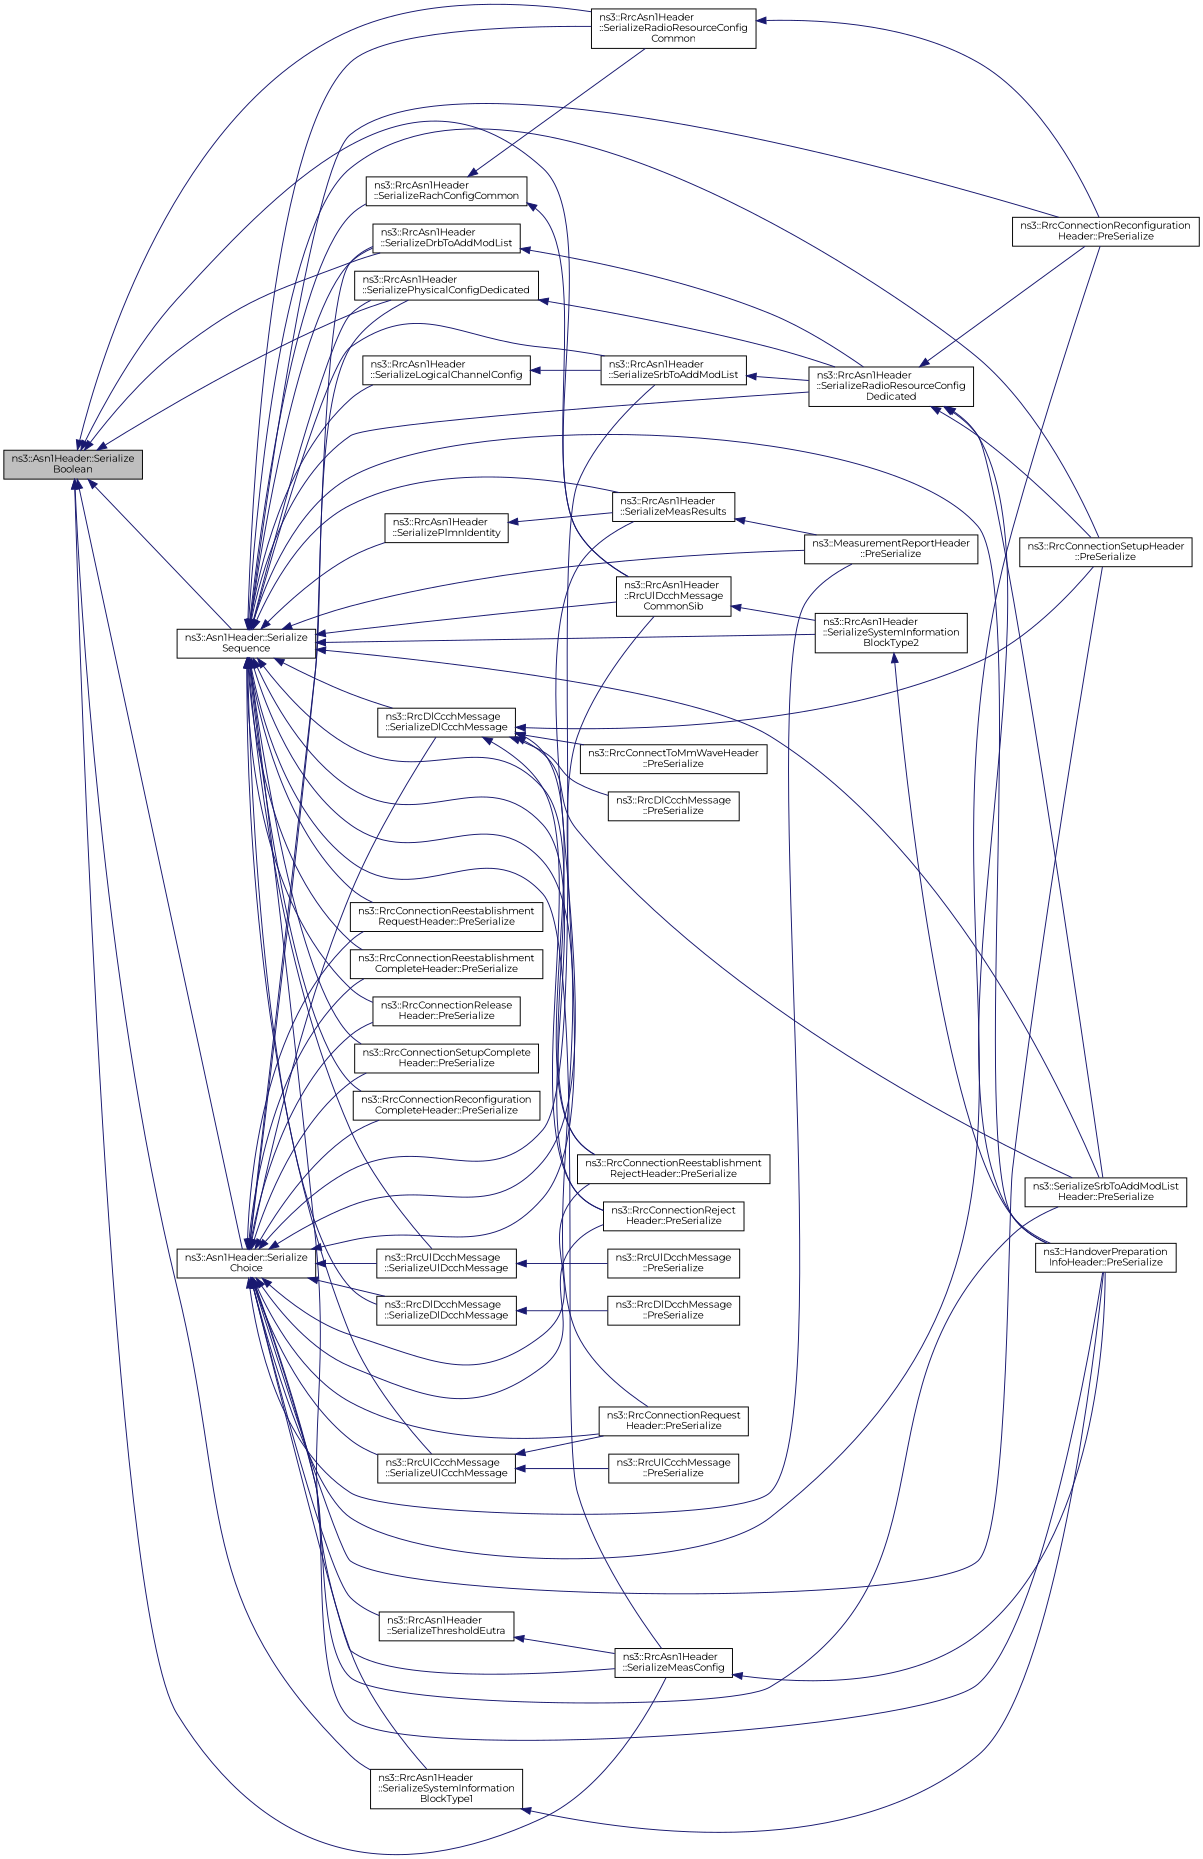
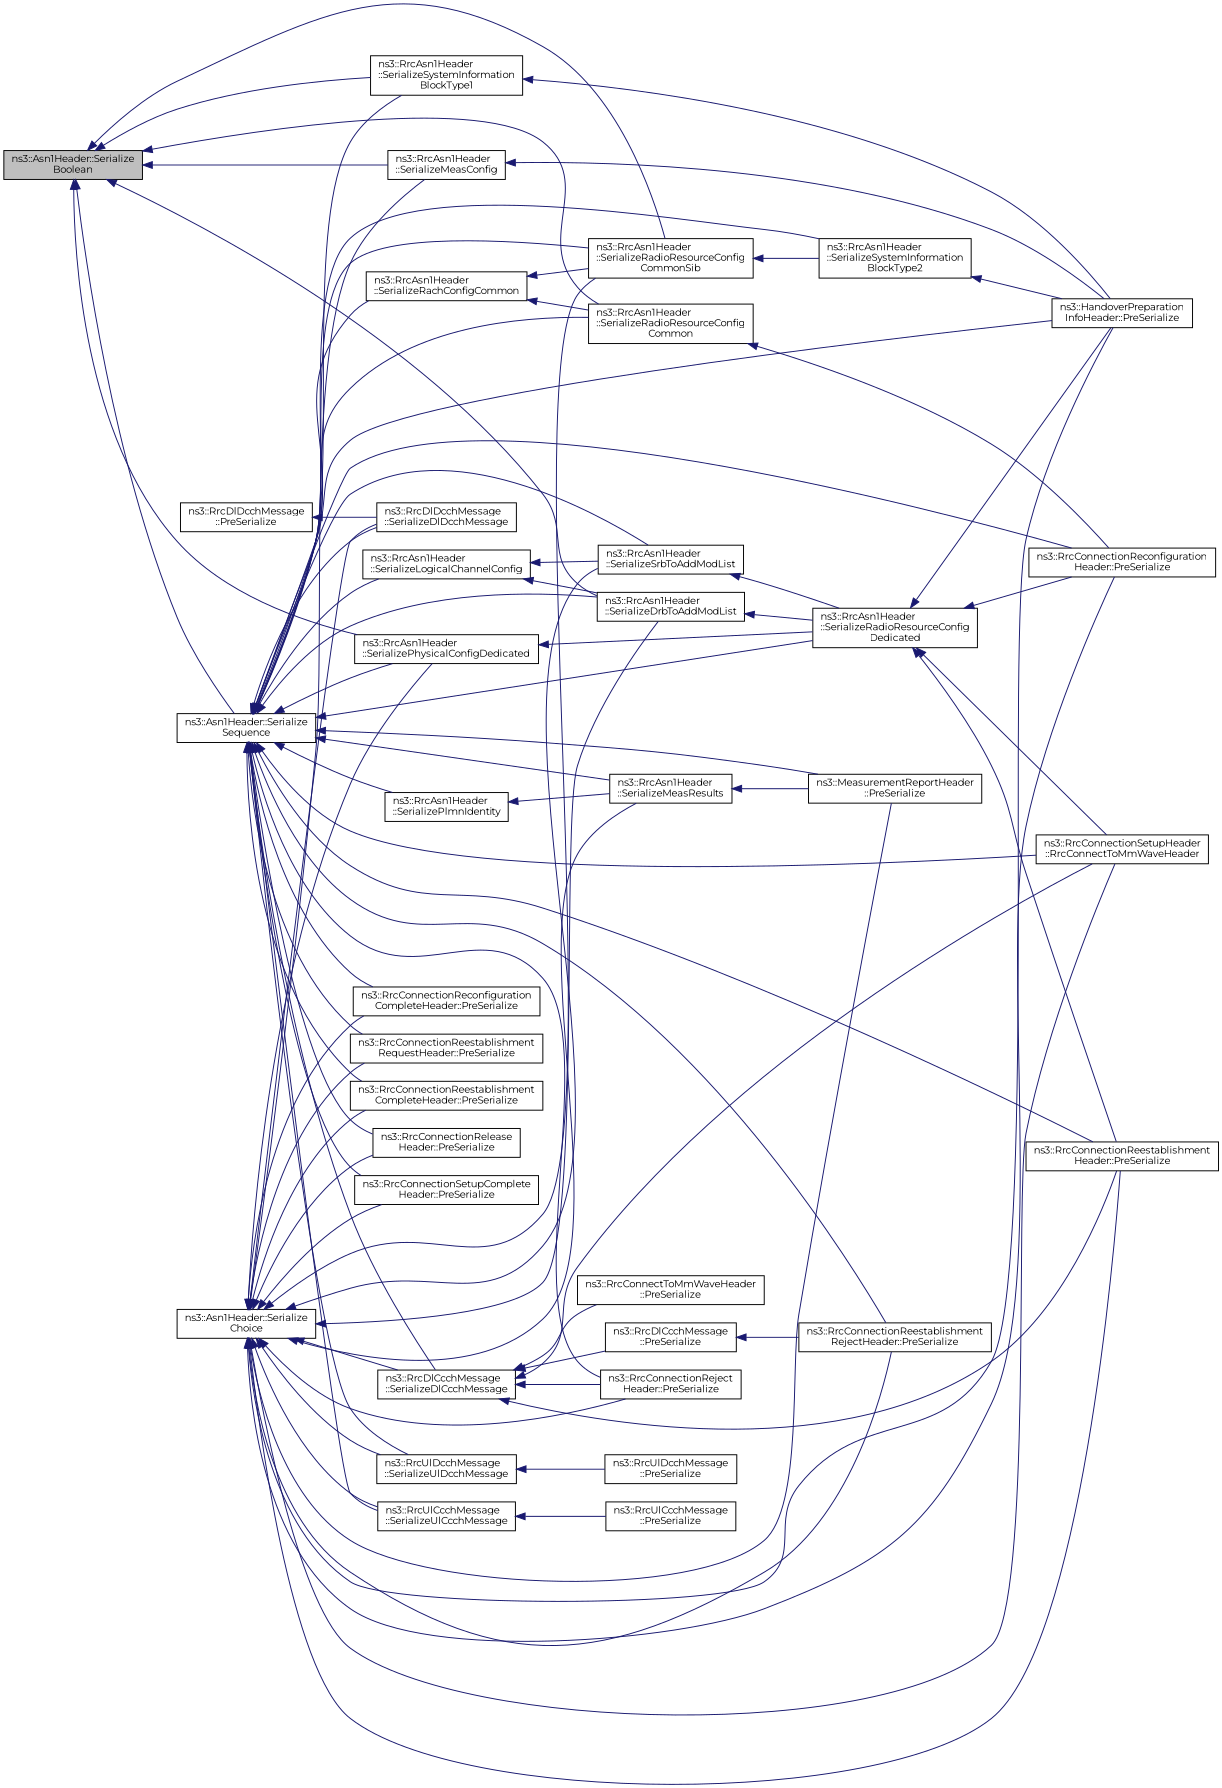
  digraph {
    fontname=Montserrat
    rankdir=LR
    node [color=black fillcolor=white fontname=Montserrat fontsize=10 shape=record style=filled]
    edge [color=midnightblue dir=back fontname=Montserrat fontsize=10 labelfontname=Helvetica labelfontsize=10 style=solid]
    n1 [fillcolor=grey75 fontcolor=black height=0.2 label="ns3::Asn1Header::Serialize\lBoolean" width=0.4]
    n2 [height=0.2 label="ns3::Asn1Header::Serialize\lSequence" width=0.4]
    n3 [height=0.2 label="ns3::RrcAsn1Header\l::SerializeDrbToAddModList" width=0.4]
    n4 [height=0.2 label="ns3::RrcAsn1Header\l::SerializePhysicalConfigDedicated" width=0.4]
    n5 [height=0.2 label="ns3::RrcAsn1Header\l::SerializeSystemInformation\lBlockType1" width=0.4]
    n6 [height=0.2 label="ns3::RrcAsn1Header\l::SerializeRadioResourceConfig\lCommon" width=0.4]
-   n7 [height=0.2 label="ns3::RrcAsn1Header\l::RrcUlDcchMessage\lCommonSib" width=0.4]
+   n7 [height=0.2 label="ns3::RrcAsn1Header\l::SerializeRadioResourceConfig\lCommonSib" width=0.4]
    n8 [height=0.2 label="ns3::RrcAsn1Header\l::SerializeMeasConfig" width=0.4]
    n9 [height=0.2 label="ns3::Asn1Header::Serialize\lChoice" width=0.4]
    n10 [height=0.2 label="ns3::RrcAsn1Header\l::SerializeRadioResourceConfig\lDedicated" width=0.4]
-   n11 [height=0.2 label="ns3::RrcConnectionSetupHeader\l::PreSerialize" width=0.4]
+   n11 [height=0.2 label="ns3::RrcConnectionSetupHeader\l::RrcConnectToMmWaveHeader" width=0.4]
    n12 [height=0.2 label="ns3::RrcConnectionReconfiguration\lHeader::PreSerialize" width=0.4]
    n13 [height=0.2 label="ns3::HandoverPreparation\lInfoHeader::PreSerialize" width=0.4]
-   n14 [height=0.2 label="ns3::SerializeSrbToAddModList\lHeader::PreSerialize" width=0.4]
+   n14 [height=0.2 label="ns3::RrcConnectionReestablishment\lHeader::PreSerialize" width=0.4]
    n15 [height=0.2 label="ns3::RrcAsn1Header\l::SerializeSrbToAddModList" width=0.4]
    n16 [height=0.2 label="ns3::RrcAsn1Header\l::SerializeLogicalChannelConfig" width=0.4]
    n17 [height=0.2 label="ns3::RrcAsn1Header\l::SerializeSystemInformation\lBlockType2" width=0.4]
    n18 [height=0.2 label="ns3::RrcAsn1Header\l::SerializeMeasResults" width=0.4]
    n19 [height=0.2 label="ns3::MeasurementReportHeader\l::PreSerialize" width=0.4]
    n20 [height=0.2 label="ns3::RrcAsn1Header\l::SerializePlmnIdentity" width=0.4]
    n21 [height=0.2 label="ns3::RrcAsn1Header\l::SerializeRachConfigCommon" width=0.4]
-   n22 [height=0.2 label="ns3::RrcConnectionRequest\lHeader::PreSerialize" width=0.4]
    n23 [height=0.2 label="ns3::RrcConnectionSetupComplete\lHeader::PreSerialize" width=0.4]
    n24 [height=0.2 label="ns3::RrcConnectionReconfiguration\lCompleteHeader::PreSerialize" width=0.4]
    n25 [height=0.2 label="ns3::RrcConnectionReestablishment\lRequestHeader::PreSerialize" width=0.4]
    n26 [height=0.2 label="ns3::RrcConnectionReestablishment\lCompleteHeader::PreSerialize" width=0.4]
    n27 [height=0.2 label="ns3::RrcConnectionReestablishment\lRejectHeader::PreSerialize" width=0.4]
    n28 [height=0.2 label="ns3::RrcConnectionRelease\lHeader::PreSerialize" width=0.4]
    n29 [height=0.2 label="ns3::RrcConnectionReject\lHeader::PreSerialize" width=0.4]
    n30 [height=0.2 label="ns3::RrcUlDcchMessage\l::SerializeUlDcchMessage" width=0.4]
    n31 [height=0.2 label="ns3::RrcDlDcchMessage\l::SerializeDlDcchMessage" width=0.4]
    n32 [height=0.2 label="ns3::RrcUlCcchMessage\l::SerializeUlCcchMessage" width=0.4]
    n33 [height=0.2 label="ns3::RrcDlCcchMessage\l::SerializeDlCcchMessage" width=0.4]
-   n34 [height=0.2 label="ns3::RrcAsn1Header\l::SerializeThresholdEutra" width=0.4]
    n35 [height=0.2 label="ns3::RrcUlDcchMessage\l::PreSerialize" width=0.4]
    n36 [height=0.2 label="ns3::RrcDlDcchMessage\l::PreSerialize" width=0.4]
    n37 [height=0.2 label="ns3::RrcUlCcchMessage\l::PreSerialize" width=0.4]
    n38 [height=0.2 label="ns3::RrcConnectToMmWaveHeader\l::PreSerialize" width=0.4]
    n39 [height=0.2 label="ns3::RrcDlCcchMessage\l::PreSerialize" width=0.4]
    n1 -> n2
    n1 -> n3
    n1 -> n4
    n1 -> n5
    n1 -> n6
    n1 -> n7
    n1 -> n8
-   n1 -> n9
    n2 -> n3
    n2 -> n4
    n2 -> n5
    n2 -> n6
    n2 -> n7
-   n2 -> n8
    n2 -> n10
    n2 -> n11
    n2 -> n12
    n2 -> n13
    n2 -> n14
    n2 -> n15
    n2 -> n16
    n2 -> n17
    n2 -> n18
    n2 -> n19
    n2 -> n20
    n2 -> n21
-   n2 -> n22
    n2 -> n23
    n2 -> n24
    n2 -> n25
    n2 -> n26
    n2 -> n27
    n2 -> n28
    n2 -> n29
    n2 -> n30
    n2 -> n31
    n2 -> n32
    n2 -> n33
    n3 -> n10
    n4 -> n10
    n5 -> n13
    n6 -> n12
    n7 -> n17
    n8 -> n13
    n9 -> n3
    n9 -> n4
    n9 -> n7
    n9 -> n8
    n9 -> n11
    n9 -> n12
    n9 -> n13
    n9 -> n14
    n9 -> n15
    n9 -> n18
    n9 -> n19
-   n9 -> n22
    n9 -> n23
    n9 -> n24
    n9 -> n25
    n9 -> n26
    n9 -> n27
    n9 -> n28
    n9 -> n29
    n9 -> n30
    n9 -> n31
    n9 -> n32
    n9 -> n33
-   n9 -> n34
    n10 -> n11
    n10 -> n12
    n10 -> n13
    n10 -> n14
    n15 -> n10
+   n16 -> n3
    n16 -> n15
    n17 -> n13
    n18 -> n19
    n20 -> n18
    n21 -> n6
    n21 -> n7
    n30 -> n35
-   n31 -> n36
-   n32 -> n22
+   n36 -> n31
    n32 -> n37
    n33 -> n11
    n33 -> n14
-   n33 -> n27
+   n39 -> n27
    n33 -> n29
    n33 -> n38
    n33 -> n39
-   n34 -> n8
  }
